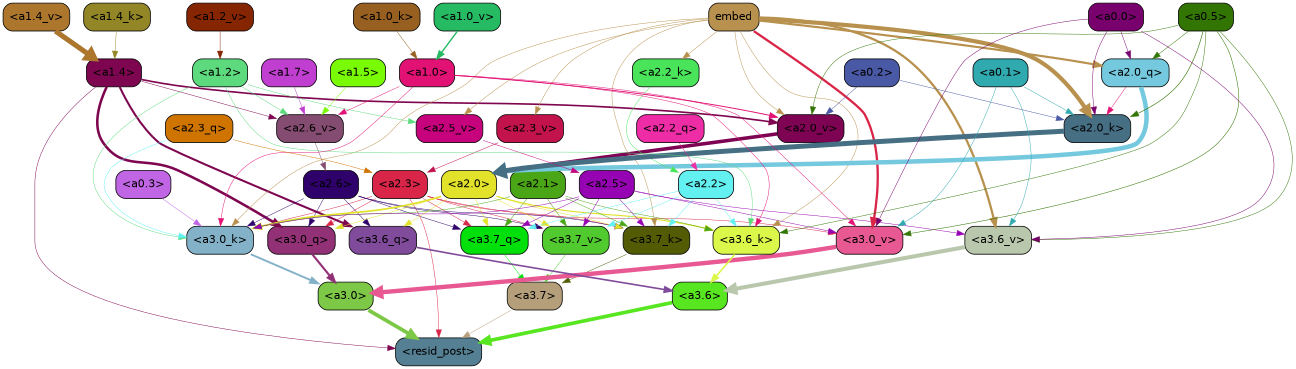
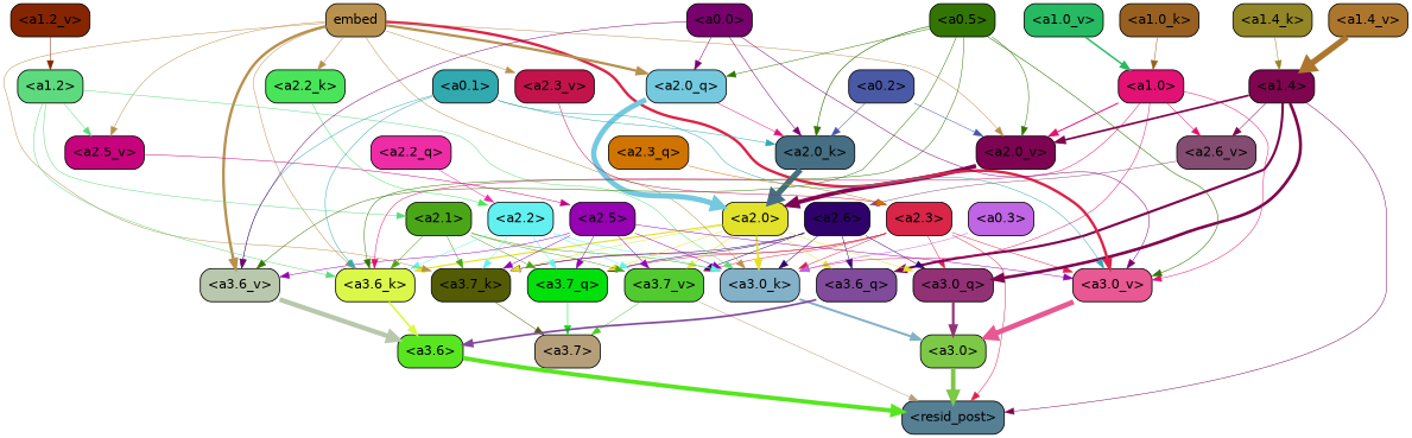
  strict digraph {
    splines=true
    node [color=black fontname=Helvetica shape=box style="filled, rounded"]
    edge [color="#b8914e" penwidth=0.6]
    "<a3.7>" [fillcolor="#b59f7a"]
    "<resid_post>" [fillcolor="#558094"]
    "<a3.6>" [fillcolor="#58e621"]
    "<a3.0>" [fillcolor="#7dc847"]
    "<a2.3>" [fillcolor="#d92548"]
    "<a3.7_q>" [fillcolor="#02e00c"]
    "<a3.0_q>" [fillcolor="#933176"]
    "<a3.7_k>" [fillcolor="#535c05"]
    "<a3.0_k>" [fillcolor="#83b1c8"]
    "<a3.7_v>" [fillcolor="#51ca30"]
    "<a3.0_v>" [fillcolor="#e85892"]
    "<a1.4>" [fillcolor="#7e054f"]
    "<a3.6_q>" [fillcolor="#804b9b"]
    "<a2.6_v>" [fillcolor="#844c70"]
    "<a2.0_v>" [fillcolor="#7e0353"]
    "<a2.6>" [fillcolor="#2f016b"]
    "<a2.0>" [fillcolor="#e2e22b"]
    "<a2.1>" [fillcolor="#4ba617"]
    "<a3.6_k>" [fillcolor="#dbf84a"]
    "<a3.6_v>" [fillcolor="#b9c8ad"]
    "<a2.5>" [fillcolor="#9603b2"]
    "<a2.2>" [fillcolor="#62f1f0"]
    embed [fillcolor="#b8914e"]
    "<a2.0_q>" [fillcolor="#74c9df"]
    "<a2.2_k>" [fillcolor="#49e45a"]
    "<a2.0_k>" [fillcolor="#466f84"]
    "<a2.5_v>" [fillcolor="#c7027d"]
    "<a2.3_v>" [fillcolor="#c3134c"]
    "<a1.2>" [fillcolor="#5dda7e"]
    "<a1.0>" [fillcolor="#e21174"]
    "<a0.5>" [fillcolor="#327503"]
    "<a0.1>" [fillcolor="#30a9af"]
    "<a0.3>" [fillcolor="#c065e4"]
    "<a0.0>" [fillcolor="#79016d"]
    "<a2.3_q>" [fillcolor="#d07400"]
    "<a2.2_q>" [fillcolor="#ee2ca6"]
    "<a0.2>" [fillcolor="#4a59a5"]
-   "<a1.7>" [fillcolor="#c03ed0"]
-   "<a1.5>" [fillcolor="#79fb05"]
    "<a1.4_k>" [fillcolor="#928626"]
    "<a1.0_k>" [fillcolor="#975f20"]
    "<a1.4_v>" [fillcolor="#ac762d"]
    "<a1.2_v>" [fillcolor="#862501"]
    "<a1.0_v>" [fillcolor="#26ba62"]
-   "<a3.7>" -> "<resid_post>" [color="#b59f7a"]
+   "<a3.7_v>" -> "<resid_post>" [color="#b59f7a"]
    "<a3.6>" -> "<resid_post>" [color="#58e621" penwidth=4.751612067222595]
    "<a3.0>" -> "<resid_post>" [color="#7dc847" penwidth=4.884142994880676]
    "<a2.3>" -> "<resid_post>" [color="#d92548"]
    "<a2.3>" -> "<a3.7_q>" [color="#d92548"]
    "<a2.3>" -> "<a3.0_q>" [color="#d92548"]
    "<a2.3>" -> "<a3.7_k>" [color="#d92548"]
    "<a2.3>" -> "<a3.0_k>" [color="#d92548"]
    "<a2.3>" -> "<a3.7_v>" [color="#d92548"]
    "<a2.3>" -> "<a3.0_v>" [color="#d92548"]
    "<a3.7_q>" -> "<a3.7>" [color="#02e00c"]
    "<a3.0_q>" -> "<a3.0>" [color="#933176" penwidth=2.7421876192092896]
    "<a3.7_k>" -> "<a3.7>" [color="#535c05"]
    "<a3.0_k>" -> "<a3.0>" [color="#83b1c8" penwidth=2.476402521133423]
    "<a3.7_v>" -> "<a3.7>" [color="#51ca30"]
    "<a3.0_v>" -> "<a3.0>" [color="#e85892" penwidth=5.652270674705505]
    "<a1.4>" -> "<resid_post>" [color="#7e054f"]
    "<a1.4>" -> "<a3.0_q>" [color="#7e054f" penwidth=3.3040847778320312]
    "<a1.4>" -> "<a3.6_q>" [color="#7e054f" penwidth=2.6469622254371643]
    "<a1.4>" -> "<a2.6_v>" [color="#7e054f"]
    "<a1.4>" -> "<a2.0_v>" [color="#7e054f" penwidth=2.1286070346832275]
    "<a3.6_q>" -> "<a3.6>" [color="#804b9b" penwidth=2.091020345687866]
    "<a2.6_v>" -> "<a2.6>" [color="#844c70"]
    "<a2.0_v>" -> "<a2.0>" [color="#7e0353" penwidth=4.5950857400894165]
    "<a2.6>" -> "<a3.7_q>" [color="#2f016b"]
    "<a2.6>" -> "<a3.0_q>" [color="#2f016b"]
    "<a2.6>" -> "<a3.7_k>" [color="#2f016b"]
    "<a2.6>" -> "<a3.0_k>" [color="#2f016b"]
    "<a2.6>" -> "<a3.7_v>" [color="#2f016b"]
    "<a2.6>" -> "<a3.6_q>" [color="#2f016b"]
    "<a2.0>" -> "<a3.7_q>" [color="#e2e22b"]
    "<a2.0>" -> "<a3.0_q>" [color="#e2e22b"]
    "<a2.0>" -> "<a3.7_k>" [color="#e2e22b"]
    "<a2.0>" -> "<a3.0_k>" [color="#e2e22b" penwidth=2.2137351036071777]
    "<a2.0>" -> "<a3.7_v>" [color="#e2e22b"]
    "<a2.0>" -> "<a3.6_q>" [color="#e2e22b"]
    "<a2.0>" -> "<a3.6_k>" [color="#e2e22b" penwidth=1.4757367372512817]
    "<a2.1>" -> "<a3.7_q>" [color="#4ba617"]
    "<a2.1>" -> "<a3.7_k>" [color="#4ba617"]
    "<a2.1>" -> "<a3.0_k>" [color="#4ba617"]
    "<a2.1>" -> "<a3.7_v>" [color="#4ba617"]
    "<a2.1>" -> "<a3.6_k>" [color="#4ba617"]
    "<a3.6_k>" -> "<a3.6>" [color="#dbf84a" penwidth=2.048597991466522]
    "<a3.6_v>" -> "<a3.6>" [color="#b9c8ad" penwidth=5.2550448179244995]
    "<a2.5>" -> "<a3.7_q>" [color="#9603b2"]
    "<a2.5>" -> "<a3.7_k>" [color="#9603b2"]
    "<a2.5>" -> "<a3.0_k>" [color="#9603b2"]
    "<a2.5>" -> "<a3.7_v>" [color="#9603b2"]
    "<a2.5>" -> "<a3.0_v>" [color="#9603b2"]
    "<a2.5>" -> "<a3.6_v>" [color="#9603b2"]
    "<a2.2>" -> "<a3.7_q>" [color="#62f1f0"]
    "<a2.2>" -> "<a3.7_k>" [color="#62f1f0"]
-   "<a2.3_q>" -> "<a3.0_k>" [color="#62f1f0"]
+   "<a2.2>" -> "<a3.0_k>" [color="#62f1f0"]
    "<a2.2>" -> "<a3.7_v>" [color="#62f1f0"]
    "<a2.2>" -> "<a3.6_k>" [color="#62f1f0"]
    embed -> "<a3.7_k>"
    embed -> "<a3.0_k>"
    embed -> "<a3.0_v>" [color="#d92548" penwidth=2.972973108291626]
    embed -> "<a2.0_v>"
    embed -> "<a3.6_k>"
    embed -> "<a3.6_v>" [penwidth=2.9582033157348633]
    embed -> "<a2.0_q>" [penwidth=2.7699792869389057]
    embed -> "<a2.2_k>"
-   embed -> "<a2.0_k>" [penwidth=5.362775564193726]
    embed -> "<a2.5_v>"
    embed -> "<a2.3_v>"
    "<a2.0_q>" -> "<a2.0>" [color="#74c9df" penwidth=5.819834470748901]
    "<a2.0_q>" -> "<a2.0_k>" [color="#e21174"]
    "<a2.2_k>" -> "<a2.2>" [color="#49e45a"]
    "<a2.0_k>" -> "<a2.0>" [color="#466f84" penwidth=6.470837593078613]
    "<a2.5_v>" -> "<a2.5>" [color="#c7027d"]
    "<a2.3_v>" -> "<a2.3>" [color="#c3134c"]
    "<a1.2>" -> "<a3.0_k>" [color="#5dda7e"]
-   "<a1.2>" -> "<a2.6_v>" [color="#5dda7e"]
+   "<a1.2>" -> "<a2.1>" [color="#5dda7e"]
    "<a1.2>" -> "<a3.6_k>" [color="#5dda7e"]
    "<a1.2>" -> "<a2.5_v>" [color="#5dda7e"]
    "<a1.0>" -> "<a3.0_k>" [color="#e21174"]
    "<a1.0>" -> "<a3.0_v>" [color="#e21174"]
    "<a1.0>" -> "<a2.6_v>" [color="#e21174"]
    "<a1.0>" -> "<a2.0_v>" [color="#e21174" penwidth=1.2240618467330933]
    "<a1.0>" -> "<a3.6_k>" [color="#e21174"]
    "<a0.5>" -> "<a3.0_v>" [color="#327503" penwidth=0.6790935099124908]
    "<a0.5>" -> "<a2.0_v>" [color="#327503"]
    "<a0.5>" -> "<a3.6_k>" [color="#327503"]
    "<a0.5>" -> "<a3.6_v>" [color="#327503"]
    "<a0.5>" -> "<a2.0_q>" [color="#327503"]
    "<a0.5>" -> "<a2.0_k>" [color="#327503" penwidth=0.7897988557815552]
    "<a0.1>" -> "<a3.0_v>" [color="#30a9af"]
+   "<a0.1>" -> "<a3.6_k>" [color="#30a9af"]
    "<a0.1>" -> "<a3.6_v>" [color="#30a9af"]
    "<a0.1>" -> "<a2.0_k>" [color="#30a9af"]
    "<a0.3>" -> "<a3.0_k>" [color="#c065e4"]
    "<a0.0>" -> "<a3.0_v>" [color="#79016d"]
    "<a0.0>" -> "<a3.6_v>" [color="#79016d"]
    "<a0.0>" -> "<a2.0_q>" [color="#79016d"]
    "<a0.0>" -> "<a2.0_k>" [color="#79016d"]
    "<a2.3_q>" -> "<a2.3>" [color="#d07400"]
    "<a2.2_q>" -> "<a2.2>" [color="#ee2ca6"]
    "<a0.2>" -> "<a2.0_v>" [color="#4a59a5"]
    "<a0.2>" -> "<a2.0_k>" [color="#4a59a5"]
-   "<a1.7>" -> "<a2.6_v>" [color="#c03ed0"]
-   "<a1.5>" -> "<a2.6_v>" [color="#79fb05"]
    "<a1.4_k>" -> "<a1.4>" [color="#928626"]
    "<a1.0_k>" -> "<a1.0>" [color="#975f20"]
    "<a1.4_v>" -> "<a1.4>" [color="#ac762d" penwidth=6.635385513305664]
    "<a1.2_v>" -> "<a1.2>" [color="#862501"]
    "<a1.0_v>" -> "<a1.0>" [color="#26ba62" penwidth=1.807669460773468]
  }
